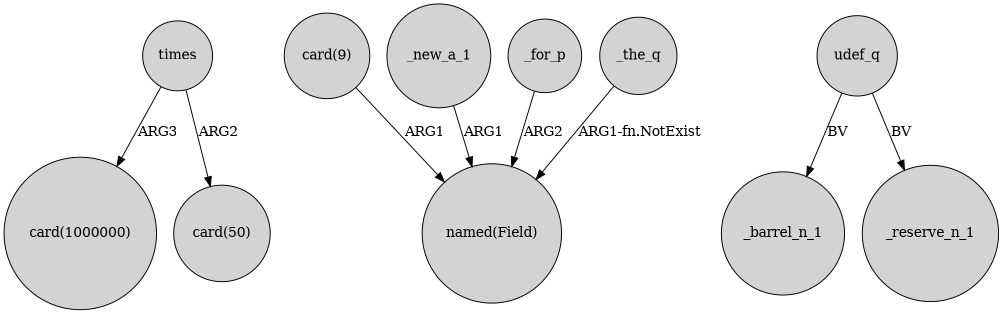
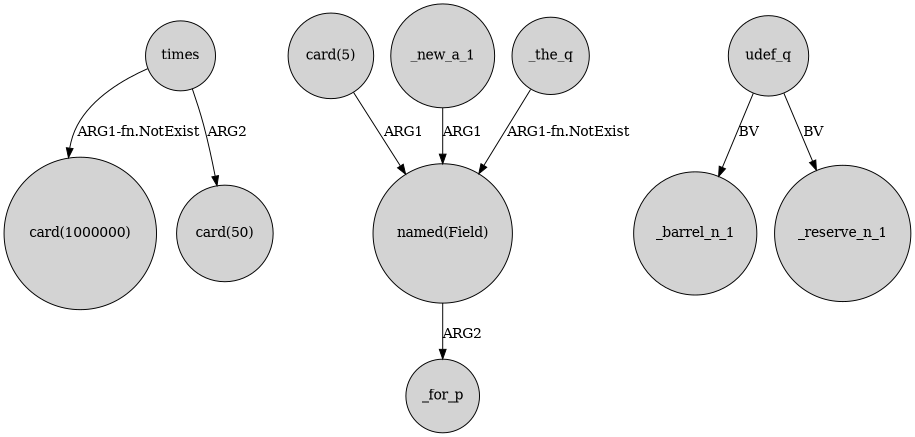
  digraph {
    node [shape=circle style=filled]
    times
    "card(1000000)"
    "card(50)"
-   "card(5)" [label="card(9)"]
+   "card(5)"
    "named(Field)"
    _new_a_1
    udef_q
    _barrel_n_1
    _reserve_n_1
    _for_p
    _the_q
-   times -> "card(1000000)" [label=ARG3]
+   times -> "card(1000000)" [label="ARG1-fn.NotExist"]
    times -> "card(50)" [label=ARG2]
    "card(5)" -> "named(Field)" [label=ARG1]
    _new_a_1 -> "named(Field)" [label=ARG1]
    udef_q -> _barrel_n_1 [label=BV]
    udef_q -> _reserve_n_1 [label=BV]
-   _for_p -> "named(Field)" [label=ARG2]
+   "named(Field)" -> _for_p [label=ARG2]
    _the_q -> "named(Field)" [label="ARG1-fn.NotExist"]
  }
